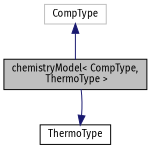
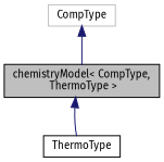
  digraph {
    fontname="Fira Sans"
    node [color=black fontname="Fira Sans" fontsize=10 shape=record]
    edge [color=midnightblue dir=back fontname="Fira Sans" fontsize=10 labelfontname=Helvetica labelfontsize=10 style=solid]
    n1 [fillcolor=grey75 fontcolor=black height=0.2 label="chemistryModel\< CompType,\l ThermoType \>" style=filled width=0.4]
    n2 [color=grey75 height=0.2 label=CompType width=0.4]
    n3 [height=0.2 label=ThermoType width=0.4]
    n2 -> n1
-   n3 -> n1
+   n1 -> n3
  }
